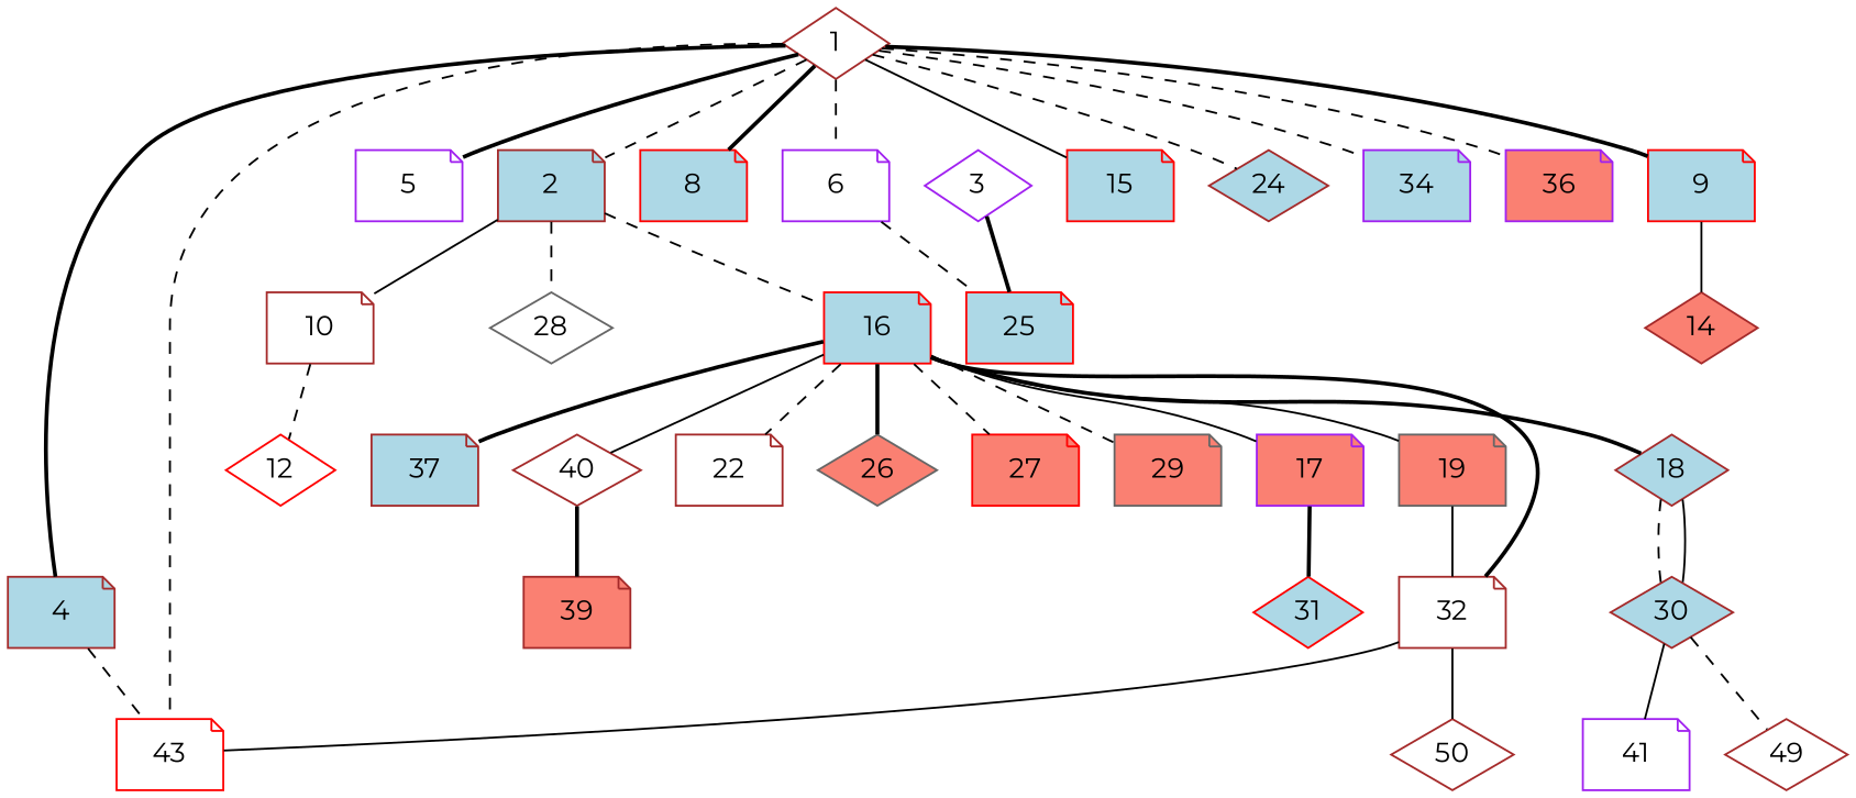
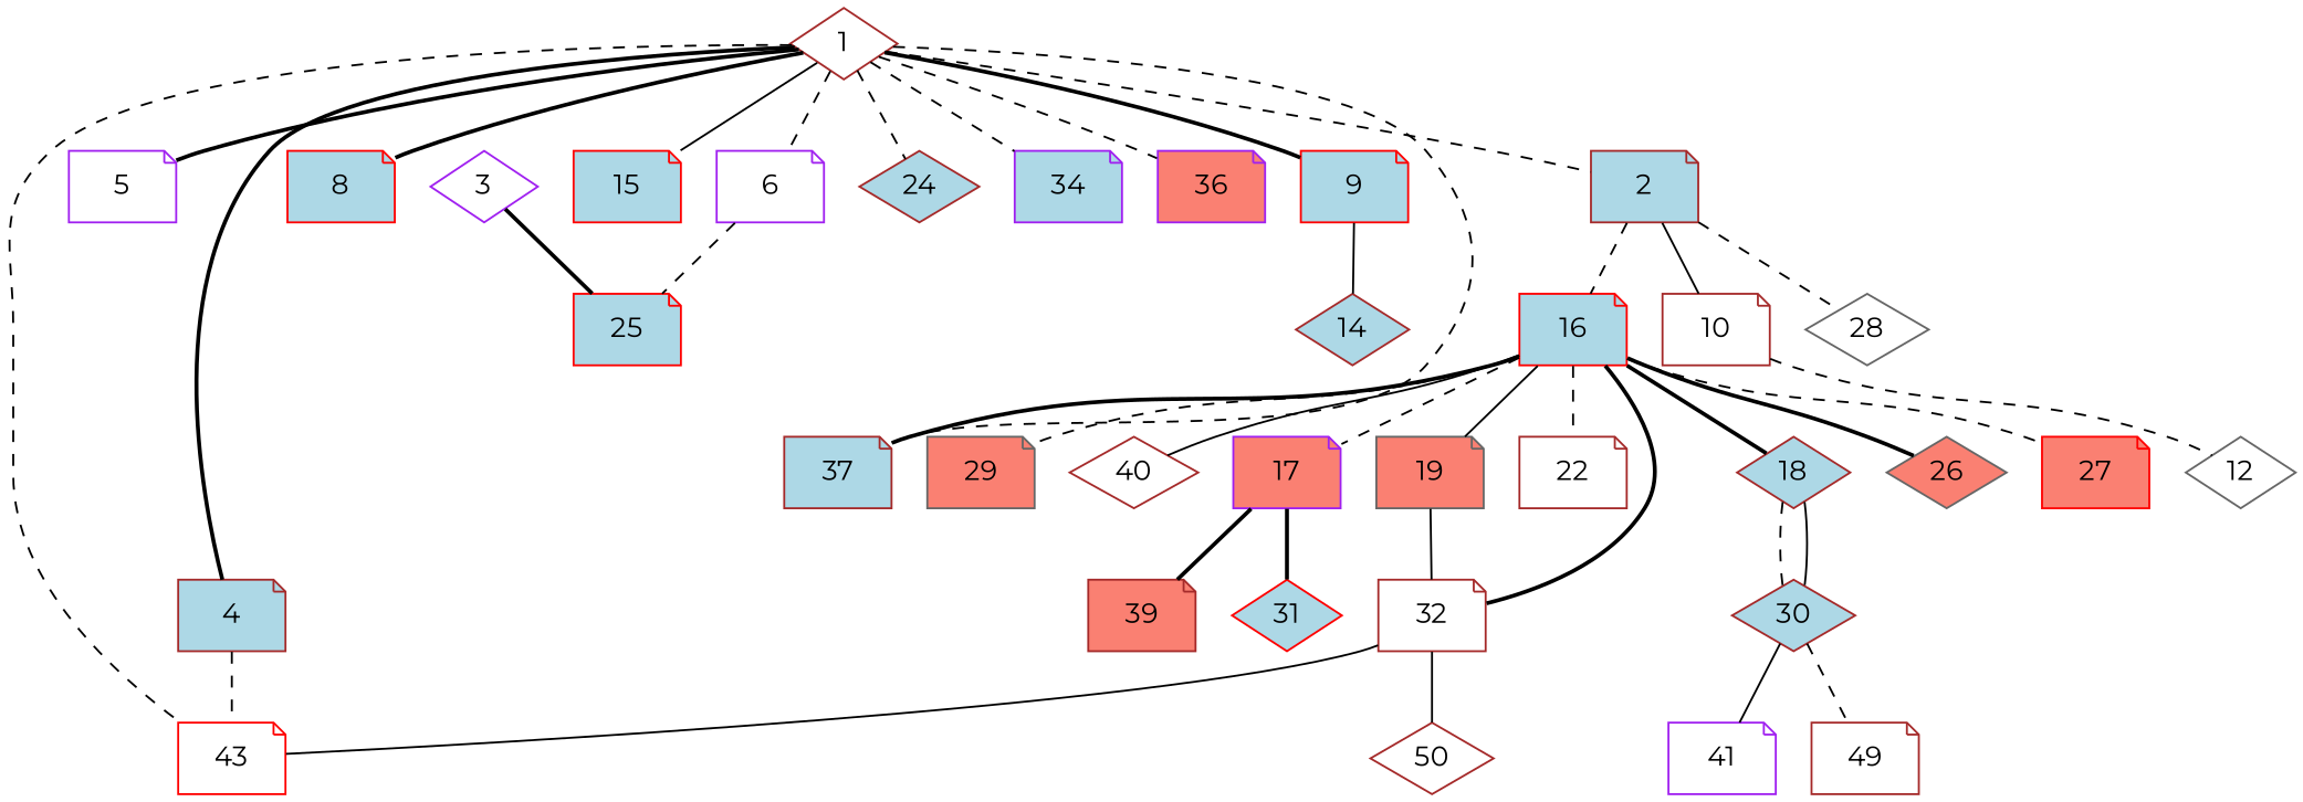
  graph {
    fontname=Montserrat
    node [color=brown fillcolor=white fontname=Montserrat shape=note style=filled]
    edge [fontname=Montserrat style=dashed]
    1 [shape=diamond super="+11"]
    2 [fillcolor=lightblue super="+7"]
    4 [fillcolor=lightblue super="+42"]
    5 [color=purple]
    6 [color=purple]
    8 [color=red fillcolor=lightblue]
    9 [color=red fillcolor=lightblue]
    15 [color=red fillcolor=lightblue]
    24 [fillcolor=lightblue shape=diamond]
    34 [color=purple fillcolor=lightblue]
    36 [color=purple fillcolor=salmon]
    37 [fillcolor=lightblue]
    43 [color=red]
    10
    16 [color=red fillcolor=lightblue super="+20"]
    28 [color=gray40 shape=diamond]
    3 [color=purple shape=diamond]
    25 [color=red fillcolor=lightblue super="+45"]
-   14 [fillcolor=salmon shape=diamond super="+23"]
-   12 [color=red shape=diamond super="+13"]
+   14 [fillcolor=lightblue shape=diamond super="+23"]
+   12 [color=gray40 shape=diamond super="+13"]
    17 [color=purple fillcolor=salmon super="+21"]
    18 [fillcolor=lightblue shape=diamond super="+47"]
    19 [color=gray40 fillcolor=salmon]
    22
    26 [color=gray40 fillcolor=salmon shape=diamond super="+35"]
    27 [color=red fillcolor=salmon super="+48"]
    29 [color=gray40 fillcolor=salmon super="+38"]
    32 [super="+33"]
    40 [shape=diamond]
    31 [color=red fillcolor=lightblue shape=diamond]
    39 [fillcolor=salmon]
    30 [fillcolor=lightblue shape=diamond super="+46"]
    50 [shape=diamond]
    41 [color=purple]
-   49 [shape=diamond]
+   49
    1 -- 2
    1 -- 4 [style=bold]
    1 -- 5 [style=bold]
    1 -- 6
    1 -- 8 [style=bold]
    1 -- 9 [style=bold]
    1 -- 15 [style=solid]
    1 -- 24
    1 -- 34
    1 -- 36
+   1 -- 37
    1 -- 43
    2 -- 10 [style=solid]
    2 -- 16
    2 -- 28
    4 -- 43
    6 -- 25
    9 -- 14 [style=solid]
    10 -- 12
    16 -- 37 [style=bold]
-   16 -- 17 [style=solid]
+   16 -- 17
    16 -- 18 [style=bold]
    16 -- 19 [style=solid]
    16 -- 22
    16 -- 26 [style=bold]
    16 -- 27
    16 -- 29
    16 -- 32 [style=bold]
    16 -- 40 [style=solid]
    3 -- 25 [style=bold]
    17 -- 31 [style=bold]
-   40 -- 39 [style=bold]
+   17 -- 39 [style=bold]
    18 -- 30
    18 -- 30 [style=solid]
    19 -- 32 [style=solid]
    32 -- 43 [style=solid]
    32 -- 50 [style=solid]
    30 -- 41 [style=solid]
    30 -- 49
  }
